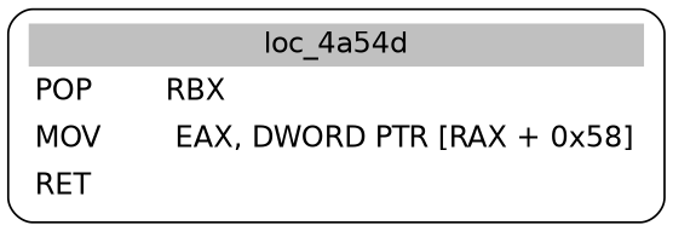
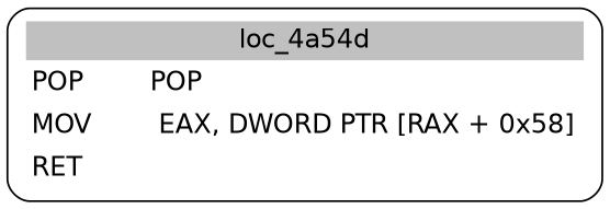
  digraph {
    fontname="DejaVu Sans"
-   n1 [fontname="DejaVu Sans" label=<<table border="0" cellborder="0" cellpadding="3"><tr><td align="center" colspan="2" bgcolor="grey">loc_4a54d</td></tr><tr><td align="left">POP        RBX</td></tr><tr><td align="left">MOV        EAX, DWORD PTR [RAX + 0x58]</td></tr><tr><td align="left">RET        </td></tr></table>> shape=Mrecord]
+   n1 [fontname="DejaVu Sans" label=<<table border="0" cellborder="0" cellpadding="3"><tr><td align="center" colspan="2" bgcolor="grey">loc_4a54d</td></tr><tr><td align="left">POP        POP</td></tr><tr><td align="left">MOV        EAX, DWORD PTR [RAX + 0x58]</td></tr><tr><td align="left">RET        </td></tr></table>> shape=Mrecord]
  }
